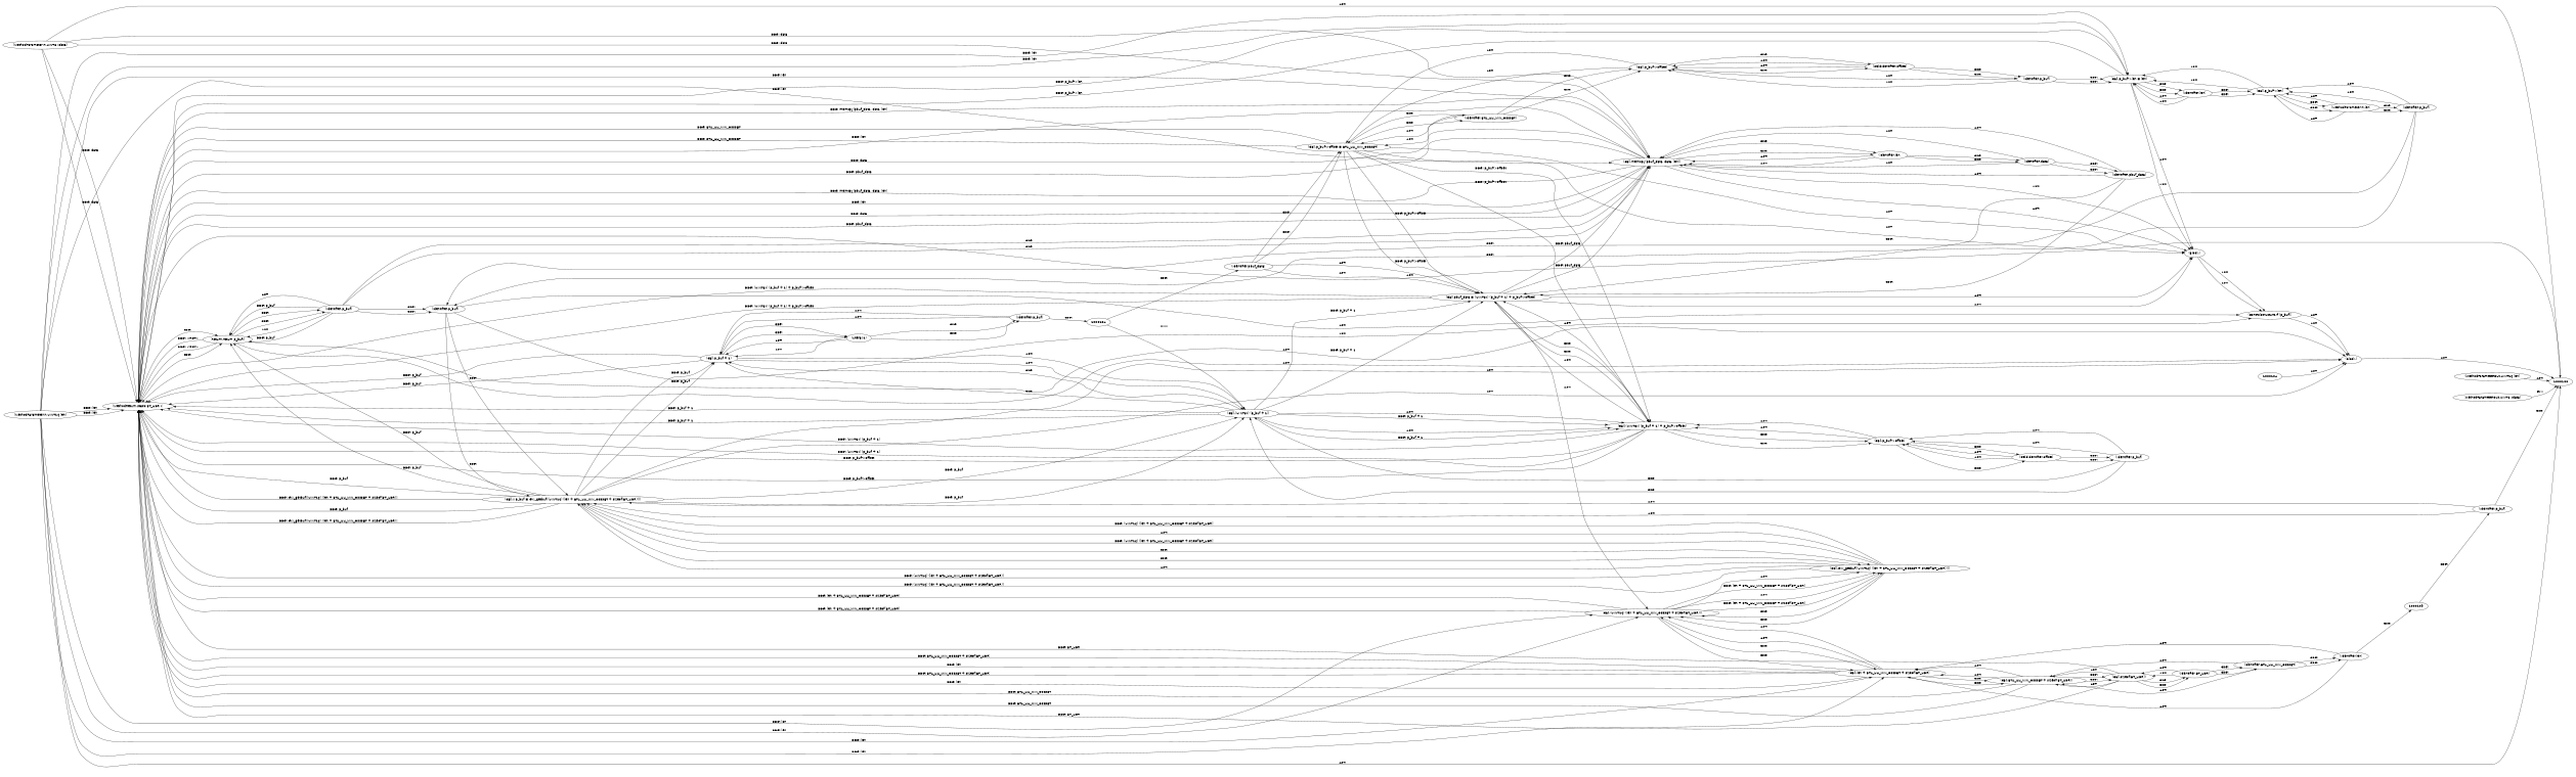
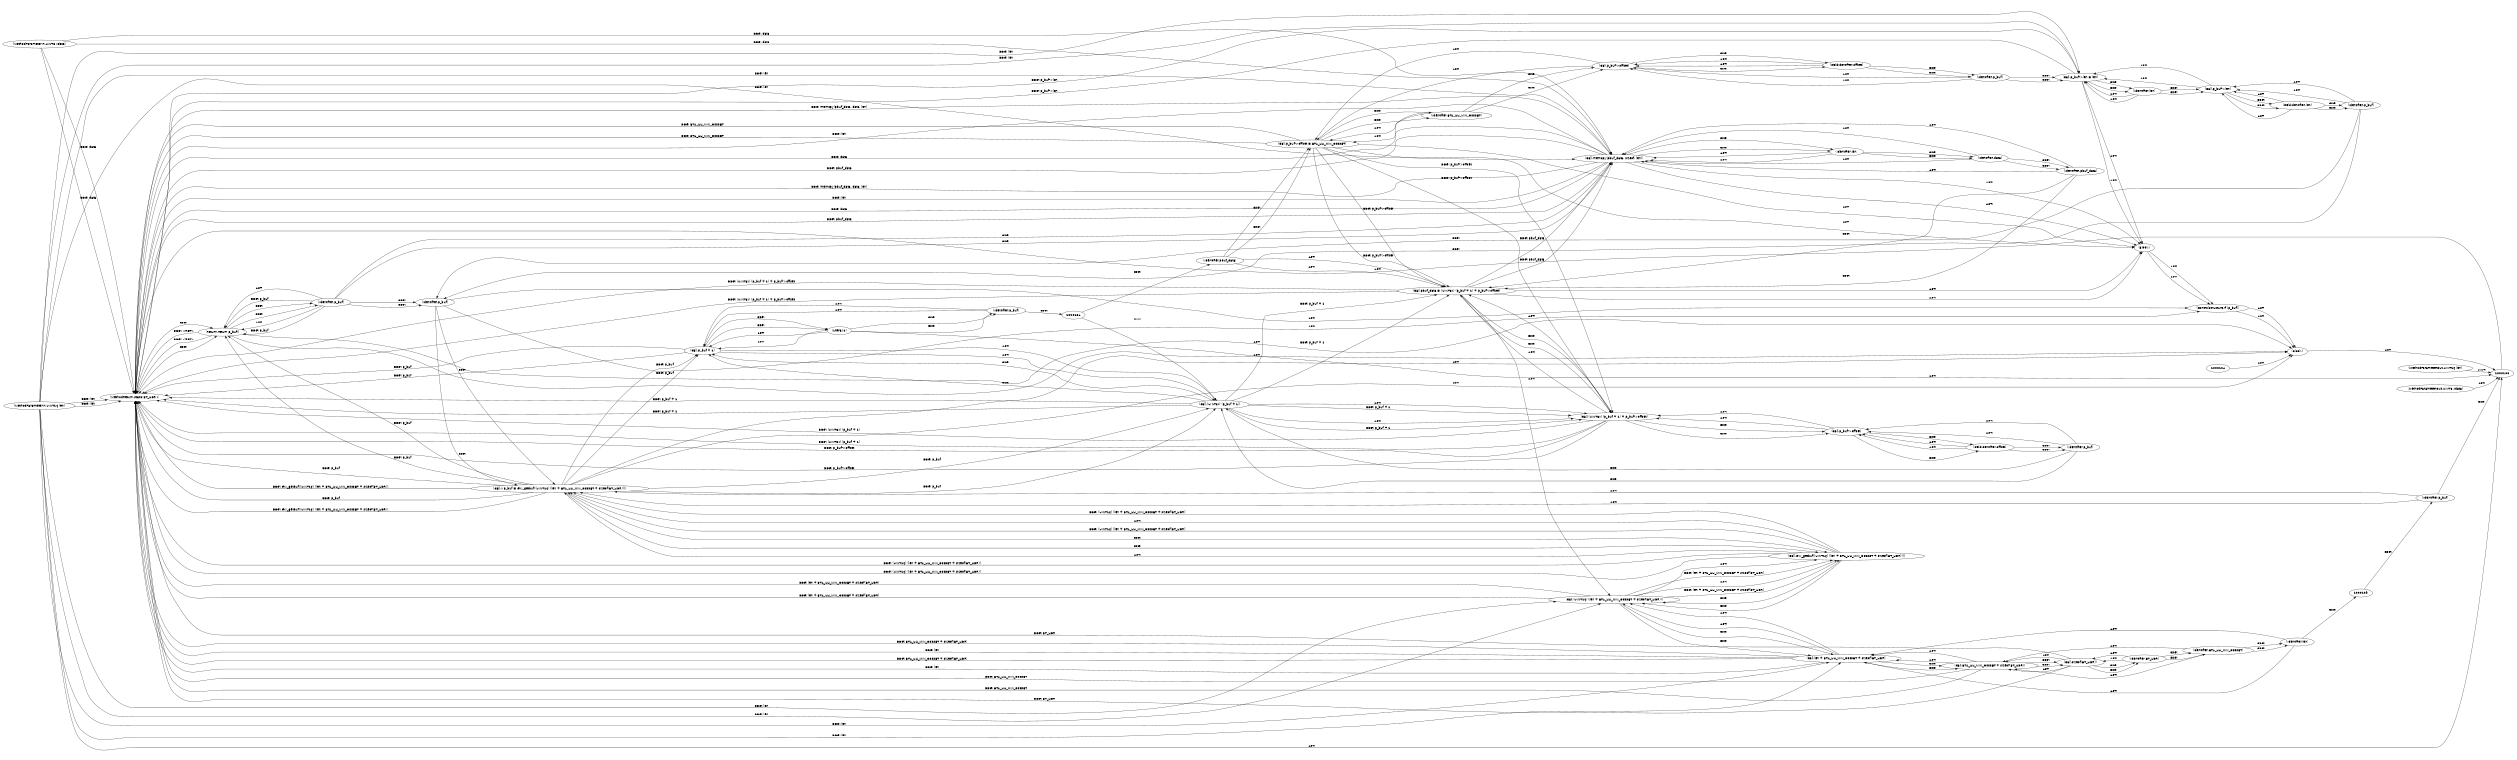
  digraph {
    fontname="DejaVu Sans"
    rankdir=LR
    node [fontname="DejaVu Sans"]
    edge [fontname="DejaVu Sans"]
    n1 [label="(MethodReturn,static BT_HDR *)"]
    n2 [label="(Return,return p_buf;)"]
    n3 [label="(Identifier,p_buf)"]
    n4 [label="(Block,)"]
    1000100
    n6 [label="(MethodParameterIn,UINT16 len)"]
-   n7 [label="(Call,memcpy(pbuf_data, data, len))"]
+   n7 [label="(Call,memcpy(pbuf_data, sizeof, len))"]
    n8 [label="(Call,(UINT16) (len + BTA_HH_MIN_OFFSET + sizeof(BT_HDR)))"]
    n9 [label="(Call,len + BTA_HH_MIN_OFFSET + sizeof(BT_HDR))"]
    n10 [label="(Call,p_buf->len = len)"]
    n11 [label="(Block,)"]
    n12 [label="(Identifier,len)"]
    n13 [label="(Call,GKI_getbuf((UINT16) (len + BTA_HH_MIN_OFFSET + sizeof(BT_HDR))))"]
    n14 [label="(Call,BTA_HH_MIN_OFFSET + sizeof(BT_HDR))"]
    n15 [label="(Identifier,len)"]
    n16 [label="(MethodParameterOut,UINT16 len)"]
    n17 [label="(MethodParameterIn,UINT8 *data)"]
    n18 [label="(MethodParameterOut,UINT8 *data)"]
    n19 [label="(Call,(UINT8*) (p_buf + 1) + p_buf->offset)"]
    n20 [label="(Call,p_buf->offset)"]
    n21 [label="(Call,pbuf_data = (UINT8*) (p_buf + 1) + p_buf->offset)"]
    n22 [label="(FieldIdentifier,offset)"]
    n23 [label="(Call,(UINT8*) (p_buf + 1))"]
    n24 [label="(Call,p_buf + 1)"]
    n25 [label="(Literal,1)"]
    n26 [label="(Identifier,p_buf)"]
    1000134
    n28 [label="(Identifier,pbuf_data)"]
    n29 [label="(Identifier,p_buf)"]
    n30 [label="(ControlStructure,if (p_buf))"]
    n31 [label="(Call,p_buf->offset = BTA_HH_MIN_OFFSET)"]
    n32 [label="(Identifier,BTA_HH_MIN_OFFSET)"]
    n33 [label="(Identifier,pbuf_data)"]
    n34 [label="(Identifier,data)"]
    n35 [label="(Identifier,p_buf)"]
    n36 [label="(Call,* p_buf = GKI_getbuf((UINT16) (len + BTA_HH_MIN_OFFSET + sizeof(BT_HDR))))"]
    n37 [label="(Identifier,p_buf)"]
    n38 [label="(Call,sizeof(BT_HDR))"]
    n39 [label="(Identifier,len)"]
    1000109
    n41 [label="(Identifier,BT_HDR)"]
    n42 [label="(Identifier,BTA_HH_MIN_OFFSET)"]
-   n43 [label="(MethodParameterIn,len)"]
+   n43 [label="(FieldIdentifier,len)"]
    n44 [label="(Call,p_buf->len)"]
    n45 [label="(Identifier,p_buf)"]
    n46 [label="(FieldIdentifier,offset)"]
    n47 [label="(Call,p_buf->offset)"]
    n48 [label="(Identifier,p_buf)"]
    1000104
    n1 -> n2 [label="CFG: "]
    n1 -> n2 [label="CFG: "]
    n2 -> n1 [label="DDG: <RET>"]
    n2 -> n1 [label="DDG: <RET>"]
    n2 -> n3 [label="CFG: "]
    n2 -> n3 [label="CFG: "]
    n2 -> n4 [label="AST: "]
    n2 -> n4 [label="AST: "]
    n3 -> n2 [label="AST: "]
    n3 -> n2 [label="DDG: p_buf"]
    n3 -> n2 [label="AST: "]
    n3 -> n2 [label="DDG: p_buf"]
    n3 -> n7 [label="CFG: "]
    n3 -> n7 [label="CFG: "]
    n3 -> n35 [label="CFG: "]
    n3 -> n35 [label="CFG: "]
    n4 -> 1000100 [label="AST: "]
    1000100 -> n1 [label="AST: "]
    n6 -> n1 [label="DDG: len"]
    n6 -> n1 [label="DDG: len"]
    n6 -> 1000100 [label="AST: "]
    n6 -> n7 [label="DDG: len"]
    n6 -> n7 [label="DDG: len"]
    n6 -> n8 [label="DDG: len"]
    n6 -> n8 [label="DDG: len"]
    n6 -> n9 [label="DDG: len"]
    n6 -> n9 [label="DDG: len"]
    n6 -> n10 [label="DDG: len"]
    n6 -> n10 [label="DDG: len"]
    n7 -> n1 [label="DDG: pbuf_data"]
    n7 -> n1 [label="DDG: memcpy(pbuf_data, data, len)"]
    n7 -> n1 [label="DDG: len"]
    n7 -> n1 [label="DDG: data"]
    n7 -> n1 [label="DDG: pbuf_data"]
    n7 -> n1 [label="DDG: memcpy(pbuf_data, data, len)"]
    n7 -> n1 [label="DDG: len"]
    n7 -> n1 [label="DDG: data"]
    n7 -> n11 [label="AST: "]
    n7 -> n11 [label="AST: "]
    n7 -> n12 [label="CFG: "]
    n7 -> n12 [label="CFG: "]
    n8 -> n1 [label="DDG: len + BTA_HH_MIN_OFFSET + sizeof(BT_HDR)"]
    n8 -> n1 [label="DDG: len + BTA_HH_MIN_OFFSET + sizeof(BT_HDR)"]
    n8 -> n9 [label="CFG: "]
    n8 -> n9 [label="CFG: "]
    n8 -> n13 [label="AST: "]
    n8 -> n13 [label="DDG: len + BTA_HH_MIN_OFFSET + sizeof(BT_HDR)"]
    n8 -> n13 [label="AST: "]
    n8 -> n13 [label="DDG: len + BTA_HH_MIN_OFFSET + sizeof(BT_HDR)"]
    n9 -> n1 [label="DDG: len"]
    n9 -> n1 [label="DDG: BTA_HH_MIN_OFFSET + sizeof(BT_HDR)"]
    n9 -> n1 [label="DDG: len"]
    n9 -> n1 [label="DDG: BTA_HH_MIN_OFFSET + sizeof(BT_HDR)"]
    n9 -> n8 [label="AST: "]
    n9 -> n8 [label="AST: "]
    n9 -> n14 [label="CFG: "]
    n9 -> n14 [label="CFG: "]
    n10 -> n1 [label="DDG: p_buf->len"]
    n10 -> n1 [label="DDG: p_buf->len"]
    n10 -> n11 [label="AST: "]
    n10 -> n11 [label="AST: "]
    n10 -> n15 [label="CFG: "]
    n10 -> n15 [label="CFG: "]
    n11 -> n30 [label="AST: "]
    n11 -> n30 [label="AST: "]
    n12 -> n7 [label="AST: "]
    n12 -> n7 [label="AST: "]
    n12 -> n34 [label="CFG: "]
    n12 -> n34 [label="CFG: "]
    n13 -> n1 [label="DDG: (UINT16) (len + BTA_HH_MIN_OFFSET + sizeof(BT_HDR))"]
    n13 -> n1 [label="DDG: (UINT16) (len + BTA_HH_MIN_OFFSET + sizeof(BT_HDR))"]
    n13 -> n8 [label="CFG: "]
    n13 -> n8 [label="CFG: "]
    n13 -> n36 [label="AST: "]
    n13 -> n36 [label="DDG: (UINT16) (len + BTA_HH_MIN_OFFSET + sizeof(BT_HDR))"]
    n13 -> n36 [label="AST: "]
    n13 -> n36 [label="DDG: (UINT16) (len + BTA_HH_MIN_OFFSET + sizeof(BT_HDR))"]
    n14 -> n1 [label="DDG: BTA_HH_MIN_OFFSET"]
    n14 -> n1 [label="DDG: BTA_HH_MIN_OFFSET"]
    n14 -> n9 [label="AST: "]
    n14 -> n9 [label="AST: "]
    n14 -> n38 [label="CFG: "]
    n14 -> n38 [label="CFG: "]
    n15 -> n10 [label="AST: "]
    n15 -> n10 [label="AST: "]
    n15 -> n44 [label="CFG: "]
    n15 -> n44 [label="CFG: "]
-   n16 -> 1000100 [label="AST: "]
+   n16 -> 1000100 [label="UINT: "]
    n17 -> n1 [label="DDG: data"]
    n17 -> n1 [label="DDG: data"]
-   n17 -> 1000100 [label="AST: "]
+   n25 -> 1000100 [label="AST: "]
    n17 -> n7 [label="DDG: data"]
    n17 -> n7 [label="DDG: data"]
-   n18 -> 1000100 [label="GKI: "]
+   n18 -> 1000100 [label="AST: "]
    n19 -> n1 [label="DDG: p_buf->offset"]
    n19 -> n1 [label="DDG: (UINT8*) (p_buf + 1)"]
    n19 -> n1 [label="DDG: p_buf->offset"]
    n19 -> n1 [label="DDG: (UINT8*) (p_buf + 1)"]
    n19 -> n20 [label="CFG: "]
    n19 -> n20 [label="CFG: "]
    n19 -> n21 [label="AST: "]
    n19 -> n21 [label="AST: "]
    n20 -> n19 [label="AST: "]
    n20 -> n19 [label="AST: "]
    n20 -> n22 [label="CFG: "]
    n20 -> n22 [label="CFG: "]
    n21 -> n1 [label="DDG: (UINT8*) (p_buf + 1) + p_buf->offset"]
    n21 -> n1 [label="DDG: (UINT8*) (p_buf + 1) + p_buf->offset"]
    n21 -> n7 [label="DDG: pbuf_data"]
    n21 -> n7 [label="DDG: pbuf_data"]
    n21 -> n8 [label="AST: "]
    n21 -> n11 [label="AST: "]
    n21 -> n11 [label="AST: "]
    n21 -> n19 [label="CFG: "]
    n21 -> n19 [label="CFG: "]
    n22 -> n20 [label="AST: "]
    n22 -> n20 [label="AST: "]
    n22 -> n29 [label="CFG: "]
    n22 -> n29 [label="CFG: "]
    n23 -> n1 [label="DDG: p_buf + 1"]
    n23 -> n1 [label="DDG: p_buf + 1"]
    n23 -> n19 [label="AST: "]
    n23 -> n19 [label="DDG: p_buf + 1"]
    n23 -> n19 [label="AST: "]
    n23 -> n19 [label="DDG: p_buf + 1"]
    n23 -> n21 [label="DDG: p_buf + 1"]
    n23 -> n21 [label="DDG: p_buf + 1"]
    n23 -> n24 [label="CFG: "]
    n23 -> n24 [label="CFG: "]
    n24 -> n1 [label="DDG: p_buf"]
    n24 -> n1 [label="DDG: p_buf"]
    n24 -> n23 [label="AST: "]
    n24 -> n23 [label="AST: "]
    n24 -> n25 [label="CFG: "]
    n24 -> n25 [label="CFG: "]
    n25 -> n24 [label="AST: "]
    n25 -> n24 [label="AST: "]
    n25 -> n26 [label="CFG: "]
    n25 -> n26 [label="CFG: "]
    n26 -> n24 [label="AST: "]
    n26 -> n24 [label="AST: "]
    n26 -> 1000134 [label="CFG: "]
    1000134 -> n23 [label="MIN: "]
    1000134 -> n28 [label="CFG: "]
    n28 -> n21 [label="AST: "]
    n28 -> n21 [label="AST: "]
    n28 -> n31 [label="CFG: "]
    n28 -> n31 [label="CFG: "]
    n29 -> n20 [label="AST: "]
    n29 -> n20 [label="AST: "]
    n29 -> n23 [label="CFG: "]
    n29 -> n23 [label="CFG: "]
    n30 -> n4 [label="AST: "]
    n30 -> n4 [label="AST: "]
    n31 -> n1 [label="DDG: BTA_HH_MIN_OFFSET"]
    n31 -> n1 [label="DDG: BTA_HH_MIN_OFFSET"]
    n31 -> n11 [label="AST: "]
    n31 -> n11 [label="AST: "]
    n31 -> n19 [label="DDG: p_buf->offset"]
    n31 -> n19 [label="DDG: p_buf->offset"]
    n31 -> n21 [label="DDG: p_buf->offset"]
    n31 -> n21 [label="DDG: p_buf->offset"]
    n31 -> n32 [label="CFG: "]
    n31 -> n32 [label="CFG: "]
    n32 -> n31 [label="AST: "]
    n32 -> n31 [label="AST: "]
    n32 -> n47 [label="CFG: "]
    n32 -> n47 [label="CFG: "]
    n33 -> n7 [label="AST: "]
    n33 -> n7 [label="AST: "]
    n33 -> n21 [label="CFG: "]
    n33 -> n21 [label="CFG: "]
    n34 -> n7 [label="AST: "]
    n34 -> n7 [label="AST: "]
    n34 -> n33 [label="CFG: "]
    n34 -> n33 [label="CFG: "]
    n35 -> n30 [label="AST: "]
    n35 -> n30 [label="AST: "]
    n35 -> n36 [label="CFG: "]
    n35 -> n36 [label="CFG: "]
    n36 -> n1 [label="DDG: GKI_getbuf((UINT16) (len + BTA_HH_MIN_OFFSET + sizeof(BT_HDR)))"]
    n36 -> n1 [label="DDG: p_buf"]
    n36 -> n1 [label="DDG: GKI_getbuf((UINT16) (len + BTA_HH_MIN_OFFSET + sizeof(BT_HDR)))"]
    n36 -> n1 [label="DDG: p_buf"]
    n36 -> n2 [label="DDG: p_buf"]
    n36 -> n2 [label="DDG: p_buf"]
    n36 -> n4 [label="AST: "]
    n36 -> n4 [label="AST: "]
    n36 -> n13 [label="CFG: "]
    n36 -> n13 [label="CFG: "]
    n36 -> n23 [label="DDG: p_buf"]
    n36 -> n23 [label="DDG: p_buf"]
    n36 -> n24 [label="DDG: p_buf"]
    n36 -> n24 [label="DDG: p_buf"]
    n37 -> 1000100 [label="CFG: "]
    n37 -> n36 [label="AST: "]
    n37 -> n36 [label="AST: "]
    n38 -> n1 [label="DDG: BT_HDR"]
    n38 -> n1 [label="DDG: BT_HDR"]
    n38 -> n14 [label="AST: "]
    n38 -> n14 [label="AST: "]
    n38 -> n41 [label="CFG: "]
    n38 -> n41 [label="CFG: "]
    n39 -> n9 [label="AST: "]
    n39 -> n9 [label="AST: "]
    n39 -> 1000109 [label="CFG: "]
    1000109 -> n37 [label="CFG: "]
    n41 -> n38 [label="AST: "]
    n41 -> n38 [label="AST: "]
    n41 -> n42 [label="CFG: "]
    n41 -> n42 [label="CFG: "]
    n42 -> n14 [label="AST: "]
    n42 -> n14 [label="AST: "]
    n42 -> n39 [label="CFG: "]
    n42 -> n39 [label="CFG: "]
    n43 -> n44 [label="AST: "]
    n43 -> n44 [label="AST: "]
    n43 -> n45 [label="CFG: "]
    n43 -> n45 [label="CFG: "]
    n44 -> n10 [label="AST: "]
    n44 -> n10 [label="AST: "]
    n44 -> n43 [label="CFG: "]
    n44 -> n43 [label="CFG: "]
    n45 -> n35 [label="CFG: "]
    n45 -> n35 [label="CFG: "]
    n45 -> n44 [label="AST: "]
    n45 -> n44 [label="AST: "]
    n46 -> n47 [label="AST: "]
    n46 -> n47 [label="AST: "]
    n46 -> n48 [label="CFG: "]
    n46 -> n48 [label="CFG: "]
    n47 -> n31 [label="AST: "]
    n47 -> n31 [label="AST: "]
    n47 -> n46 [label="CFG: "]
    n47 -> n46 [label="CFG: "]
    n48 -> n10 [label="CFG: "]
    n48 -> n10 [label="CFG: "]
    n48 -> n47 [label="AST: "]
    n48 -> n47 [label="AST: "]
    1000104 -> n4 [label="AST: "]
  }
